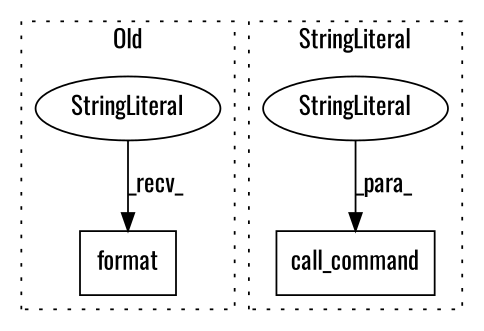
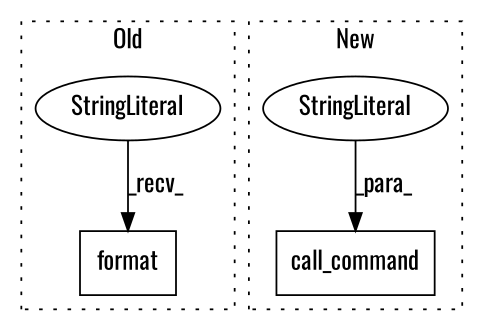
  digraph {
    fontname=Oswald
    node [a=32 shape=box fontname=Oswald]
    edge [fontname=Oswald]
    n1 [l="7,1" label=format s="807,830"]
    n2 [a=45 l=58 label=StringLiteral s=748 shape=ellipse]
    n3 [l="13,1" label=call_command s="1811,1850"]
    n4 [a=45 l=9 label=StringLiteral s=1841 shape=ellipse]
    subgraph cluster_1 {
      label=Old
      style=dotted
      n1
      n2
    }
    subgraph cluster_2 {
-     label=StringLiteral
+     label=New
      style=dotted
      n3
      n4
    }
    n2 -> n1 [label=_recv_]
    n4 -> n3 [label=_para_]
  }
